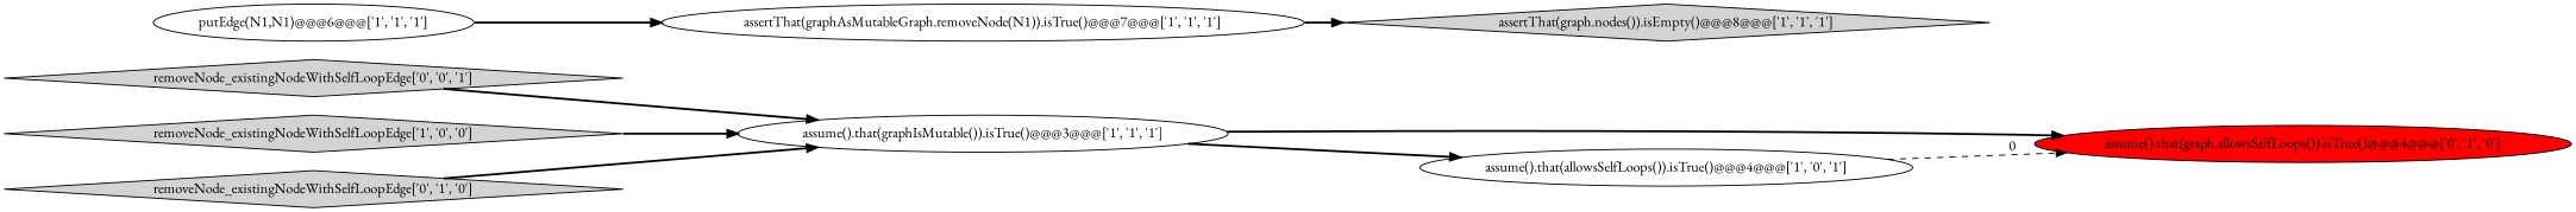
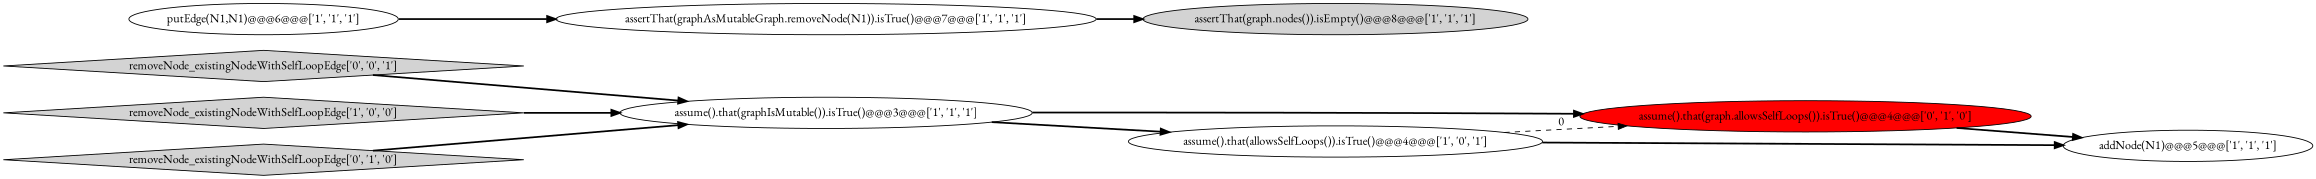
  digraph {
    fontname="EB Garamond"
    rankdir=LR
    node [fillcolor=white fontname="EB Garamond" shape=ellipse style=filled]
    edge [fontname="EB Garamond" style=bold]
    n1 [fillcolor=lightgray label="removeNode_existingNodeWithSelfLoopEdge['0', '0', '1']" shape=diamond]
    n2 [label="assume().that(graphIsMutable()).isTrue()@@@3@@@['1', '1', '1']"]
    n3 [fillcolor=red label="assume().that(graph.allowsSelfLoops()).isTrue()@@@4@@@['0', '1', '0']"]
    n4 [label="assume().that(allowsSelfLoops()).isTrue()@@@4@@@['1', '0', '1']"]
-   n5 [fillcolor=lightgray label="assertThat(graph.nodes()).isEmpty()@@@8@@@['1', '1', '1']" shape=diamond]
+   n5 [fillcolor=lightgray label="assertThat(graph.nodes()).isEmpty()@@@8@@@['1', '1', '1']"]
    n6 [fillcolor=lightgray label="removeNode_existingNodeWithSelfLoopEdge['1', '0', '0']" shape=diamond]
    n7 [label="putEdge(N1,N1)@@@6@@@['1', '1', '1']"]
    n8 [label="assertThat(graphAsMutableGraph.removeNode(N1)).isTrue()@@@7@@@['1', '1', '1']"]
+   n9 [label="addNode(N1)@@@5@@@['1', '1', '1']"]
    n10 [fillcolor=lightgray label="removeNode_existingNodeWithSelfLoopEdge['0', '1', '0']" shape=diamond]
    n1 -> n2
    n2 -> n3
    n2 -> n4
+   n3 -> n9
    n4 -> n3 [label=0 style=dashed]
+   n4 -> n9
    n6 -> n2
    n7 -> n8
    n8 -> n5
    n10 -> n2
  }
